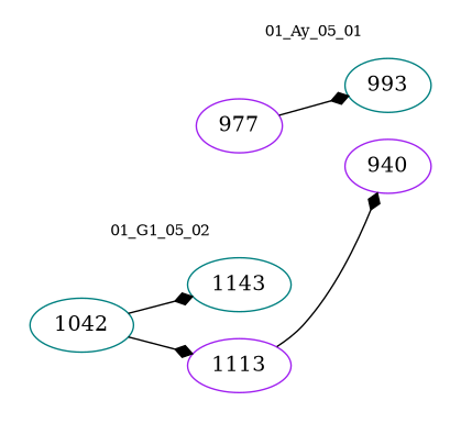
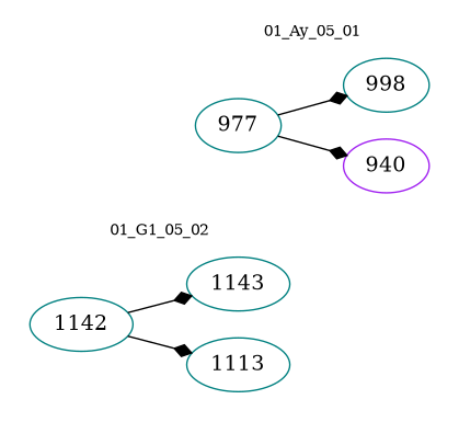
  digraph {
    rankdir=LR
    node [color=teal]
    edge [arrowhead=diamond color=black]
-   n1 [color=purple label=977]
+   n1 [label=977]
    n2 [color=purple label=940]
-   n3 [label=993]
-   n4 [label=1042]
-   n5 [color=purple label=1113]
+   n3 [label=998]
+   n4 [label=1142]
+   n5 [label=1113]
    n6 [label=1143]
    subgraph cluster_1 {
      color=white
      fontsize=10
      label="01_Ay_05_01"
      n1
      n2
      n3
    }
    subgraph cluster_2 {
      color=white
      fontsize=10
      label="01_G1_05_02"
      n4
      n5
      n6
    }
-   n5 -> n2
+   n1 -> n2
    n1 -> n3
    n4 -> n5
    n4 -> n6
  }
